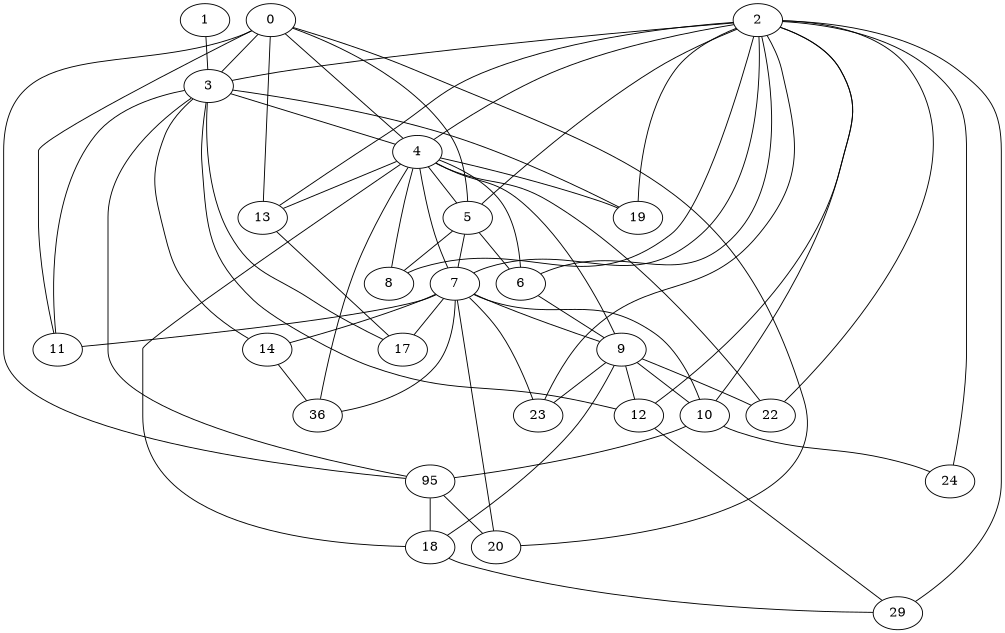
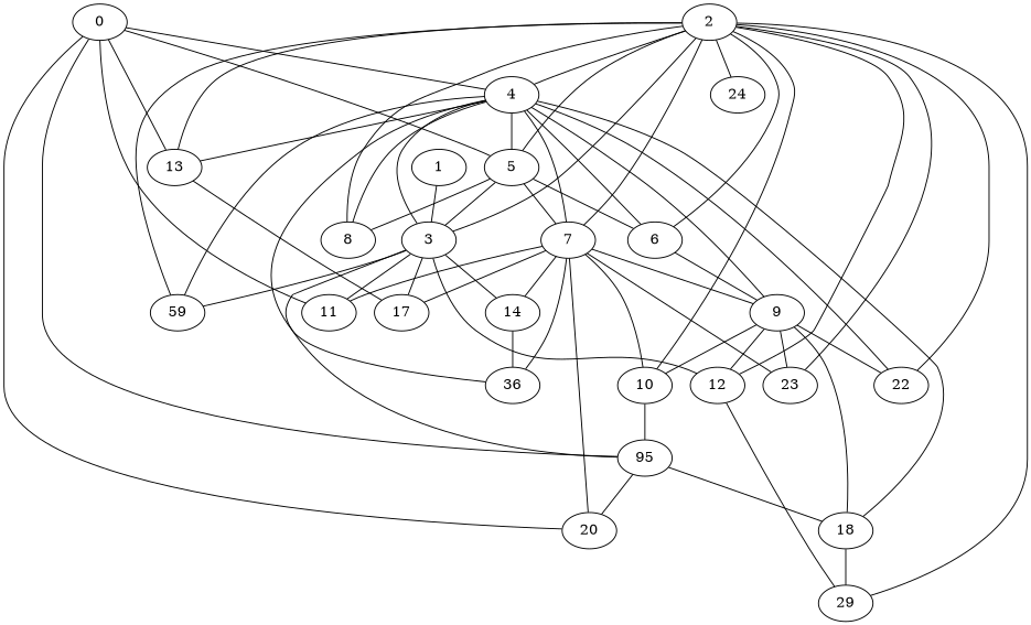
  strict graph {
    edge [is_available=True prob=1.0]
    0
    3
    4
    5
    11
    13
    n7 [label=95]
    20
    12
-   19
+   19 [label=59]
    14
    17
    6
    7
    8
    22
    9
    n18 [label=36]
    18
    1
    2
    24
    10
    n24 [label=29]
    23
-   0 -- 3 [prob=0.513255366393]
+   5 -- 3 [prob=0.513255366393]
    0 -- 4 [prob=0.288799401979]
    0 -- 5 [prob=0.702574729456]
    0 -- 11 [prob=0.546288494273]
    0 -- 13 [prob=0.142754713342]
    0 -- n7
    0 -- 20
    3 -- 4
    3 -- 11
    3 -- n7 [prob=0.730282997815]
    3 -- 12 [prob=0.512247675976]
    3 -- 19 [prob=0.823376655571]
    3 -- 14
    3 -- 17
    4 -- 5 [prob=0.0582937399771]
    4 -- 13 [prob=0.407925680307]
    4 -- 19
    4 -- 6 [prob=0.178871229925]
    4 -- 7 [prob=0.581996618055]
    4 -- 8 [prob=0.964663101809]
    4 -- 22 [prob=0.758349104442]
    4 -- 9 [prob=0.959754697707]
    4 -- n18
    4 -- 18 [prob=0.582711468233]
    5 -- 6
    5 -- 7
    5 -- 8
    13 -- 17 [prob=0.0842421621246]
    n7 -- 20 [prob=0.356535591627]
    n7 -- 18
    12 -- n24 [prob=0.29308450914]
    14 -- n18
    6 -- 9
    7 -- 11 [prob=0.614099344304]
    7 -- 20 [prob=0.410979875241]
    7 -- 14 [prob=0.516597814762]
    7 -- 17 [prob=0.0765886890033]
    7 -- 9 [prob=0.310384537783]
    7 -- n18 [prob=0.604940844091]
    7 -- 10 [prob=0.723960517319]
    7 -- 23 [prob=0.490435758472]
    9 -- 12 [prob=0.192801645822]
    9 -- 22 [prob=0.564945349167]
    9 -- 18 [prob=0.705314270603]
    9 -- 10 [prob=0.844246867882]
    9 -- 23 [prob=0.660508161187]
    18 -- n24 [prob=0.950611634549]
    1 -- 3 [prob=0.289157134743]
    2 -- 3 [prob=0.531963265188]
    2 -- 4 [prob=0.608768314131]
    2 -- 5 [prob=0.0541542083939]
    2 -- 13 [prob=0.178062200991]
    2 -- 12 [prob=0.703572404222]
    2 -- 19 [prob=0.0938748839187]
    2 -- 6
    2 -- 7 [prob=0.899603656488]
    2 -- 8 [prob=0.411386572389]
    2 -- 22 [prob=0.979936382109]
    2 -- 24 [prob=0.00453854563071]
    2 -- 10
    2 -- n24 [prob=0.297096956649]
    2 -- 23 [prob=0.959551002974]
    10 -- n7 [prob=0.623743924667]
-   10 -- 24
  }
